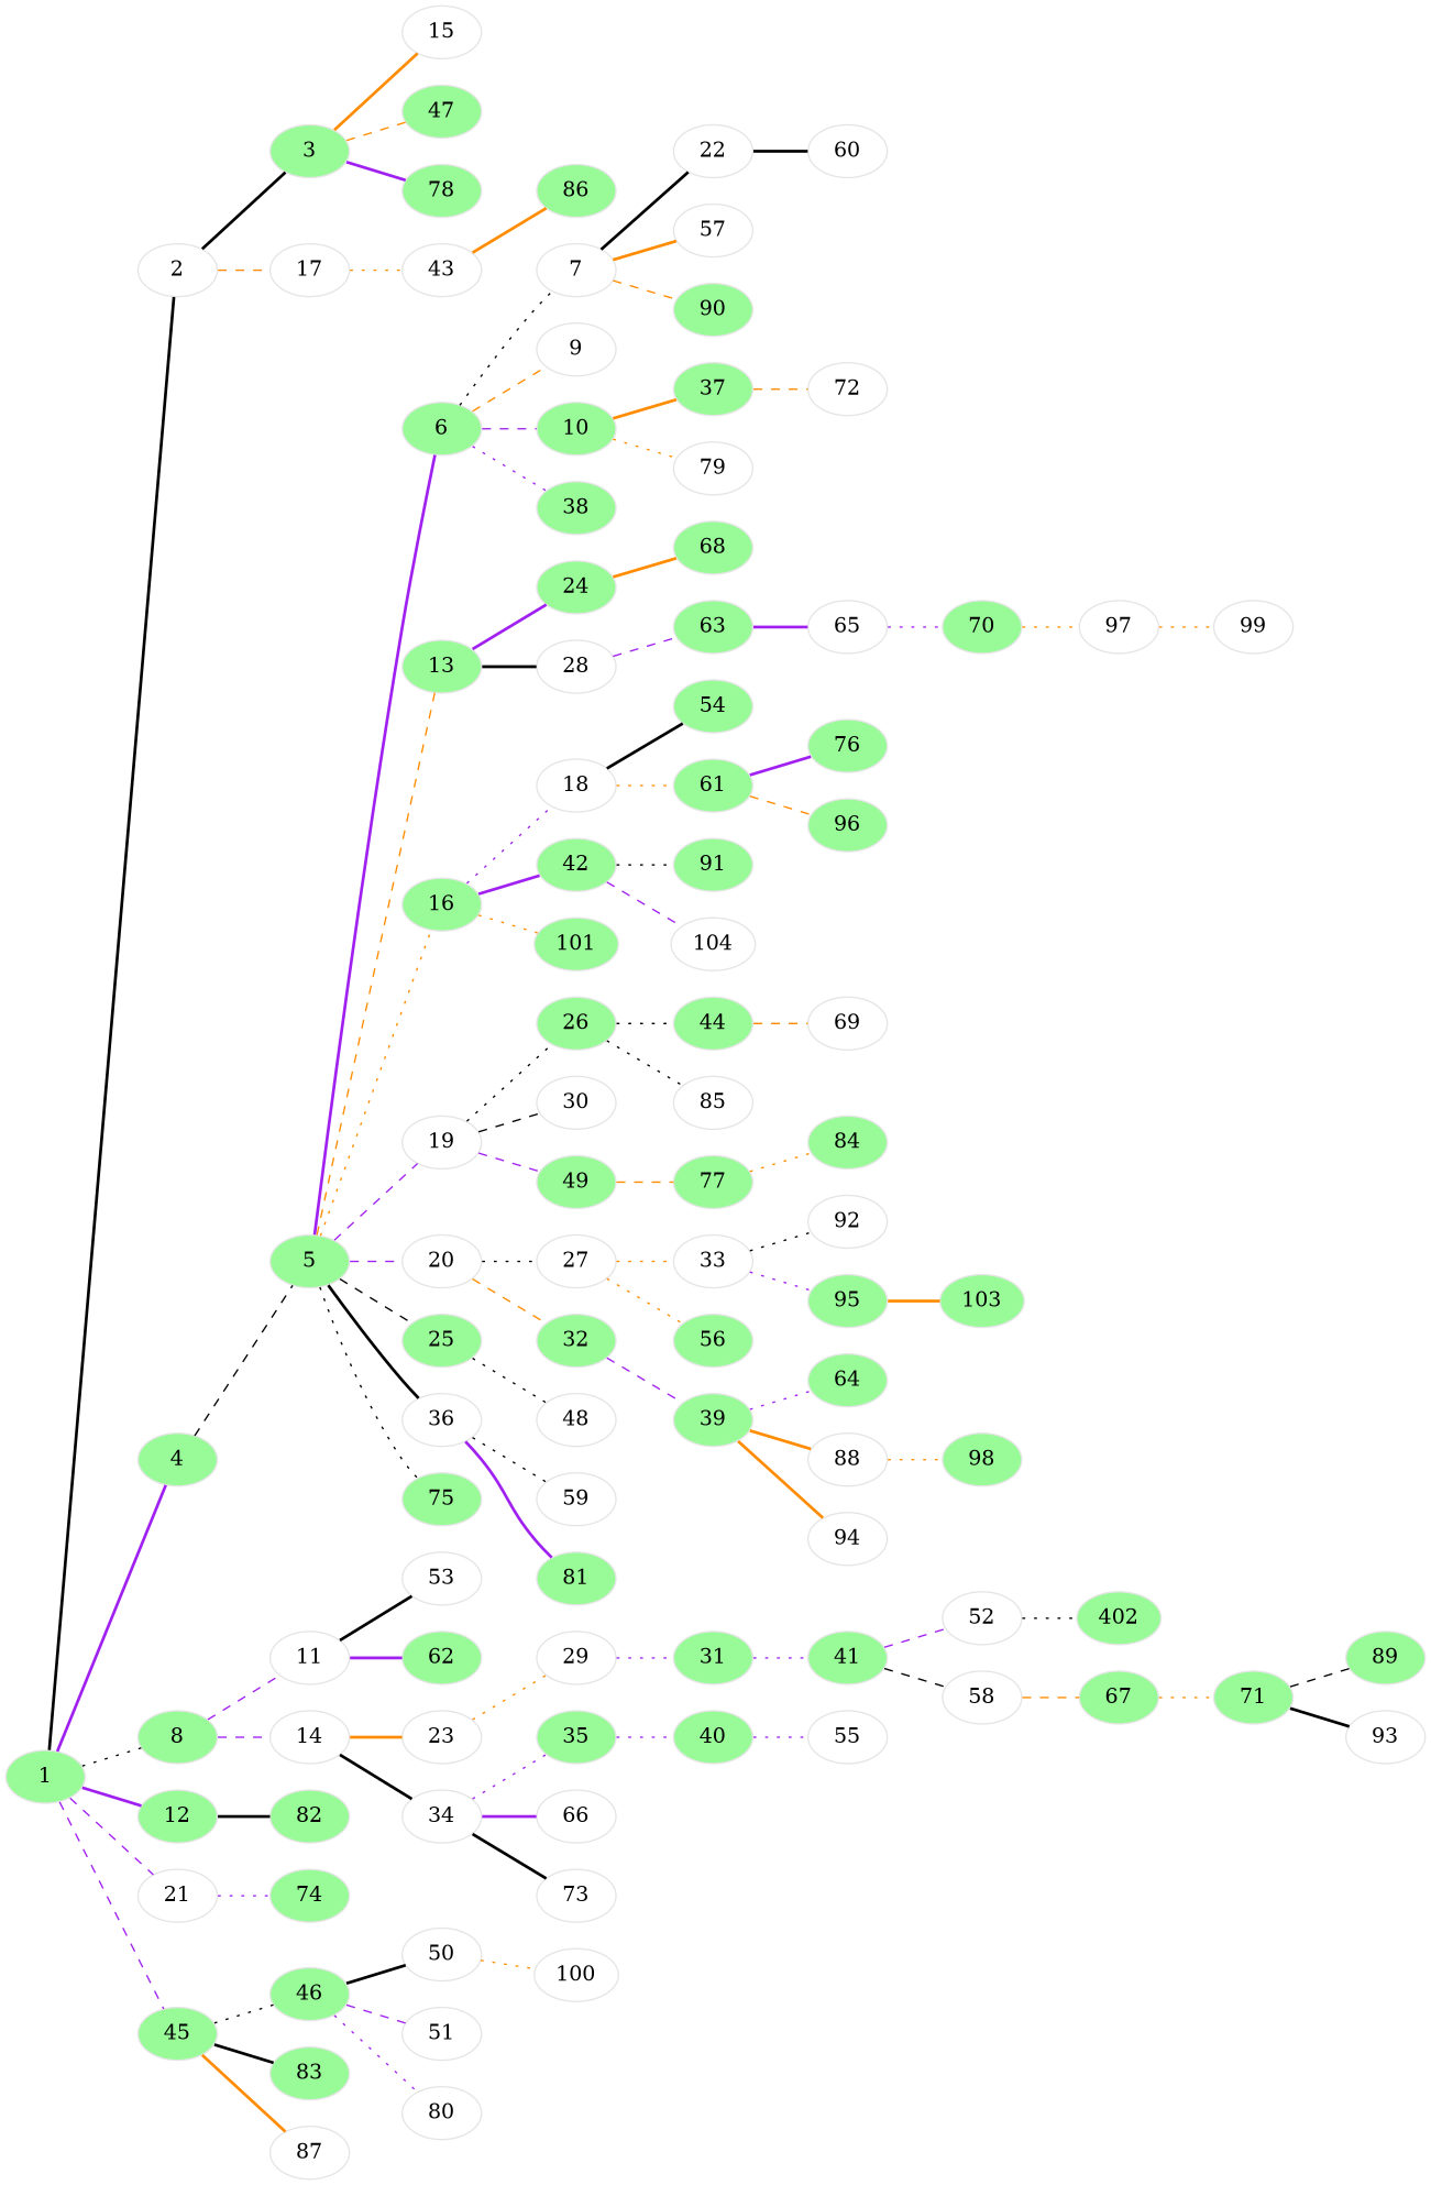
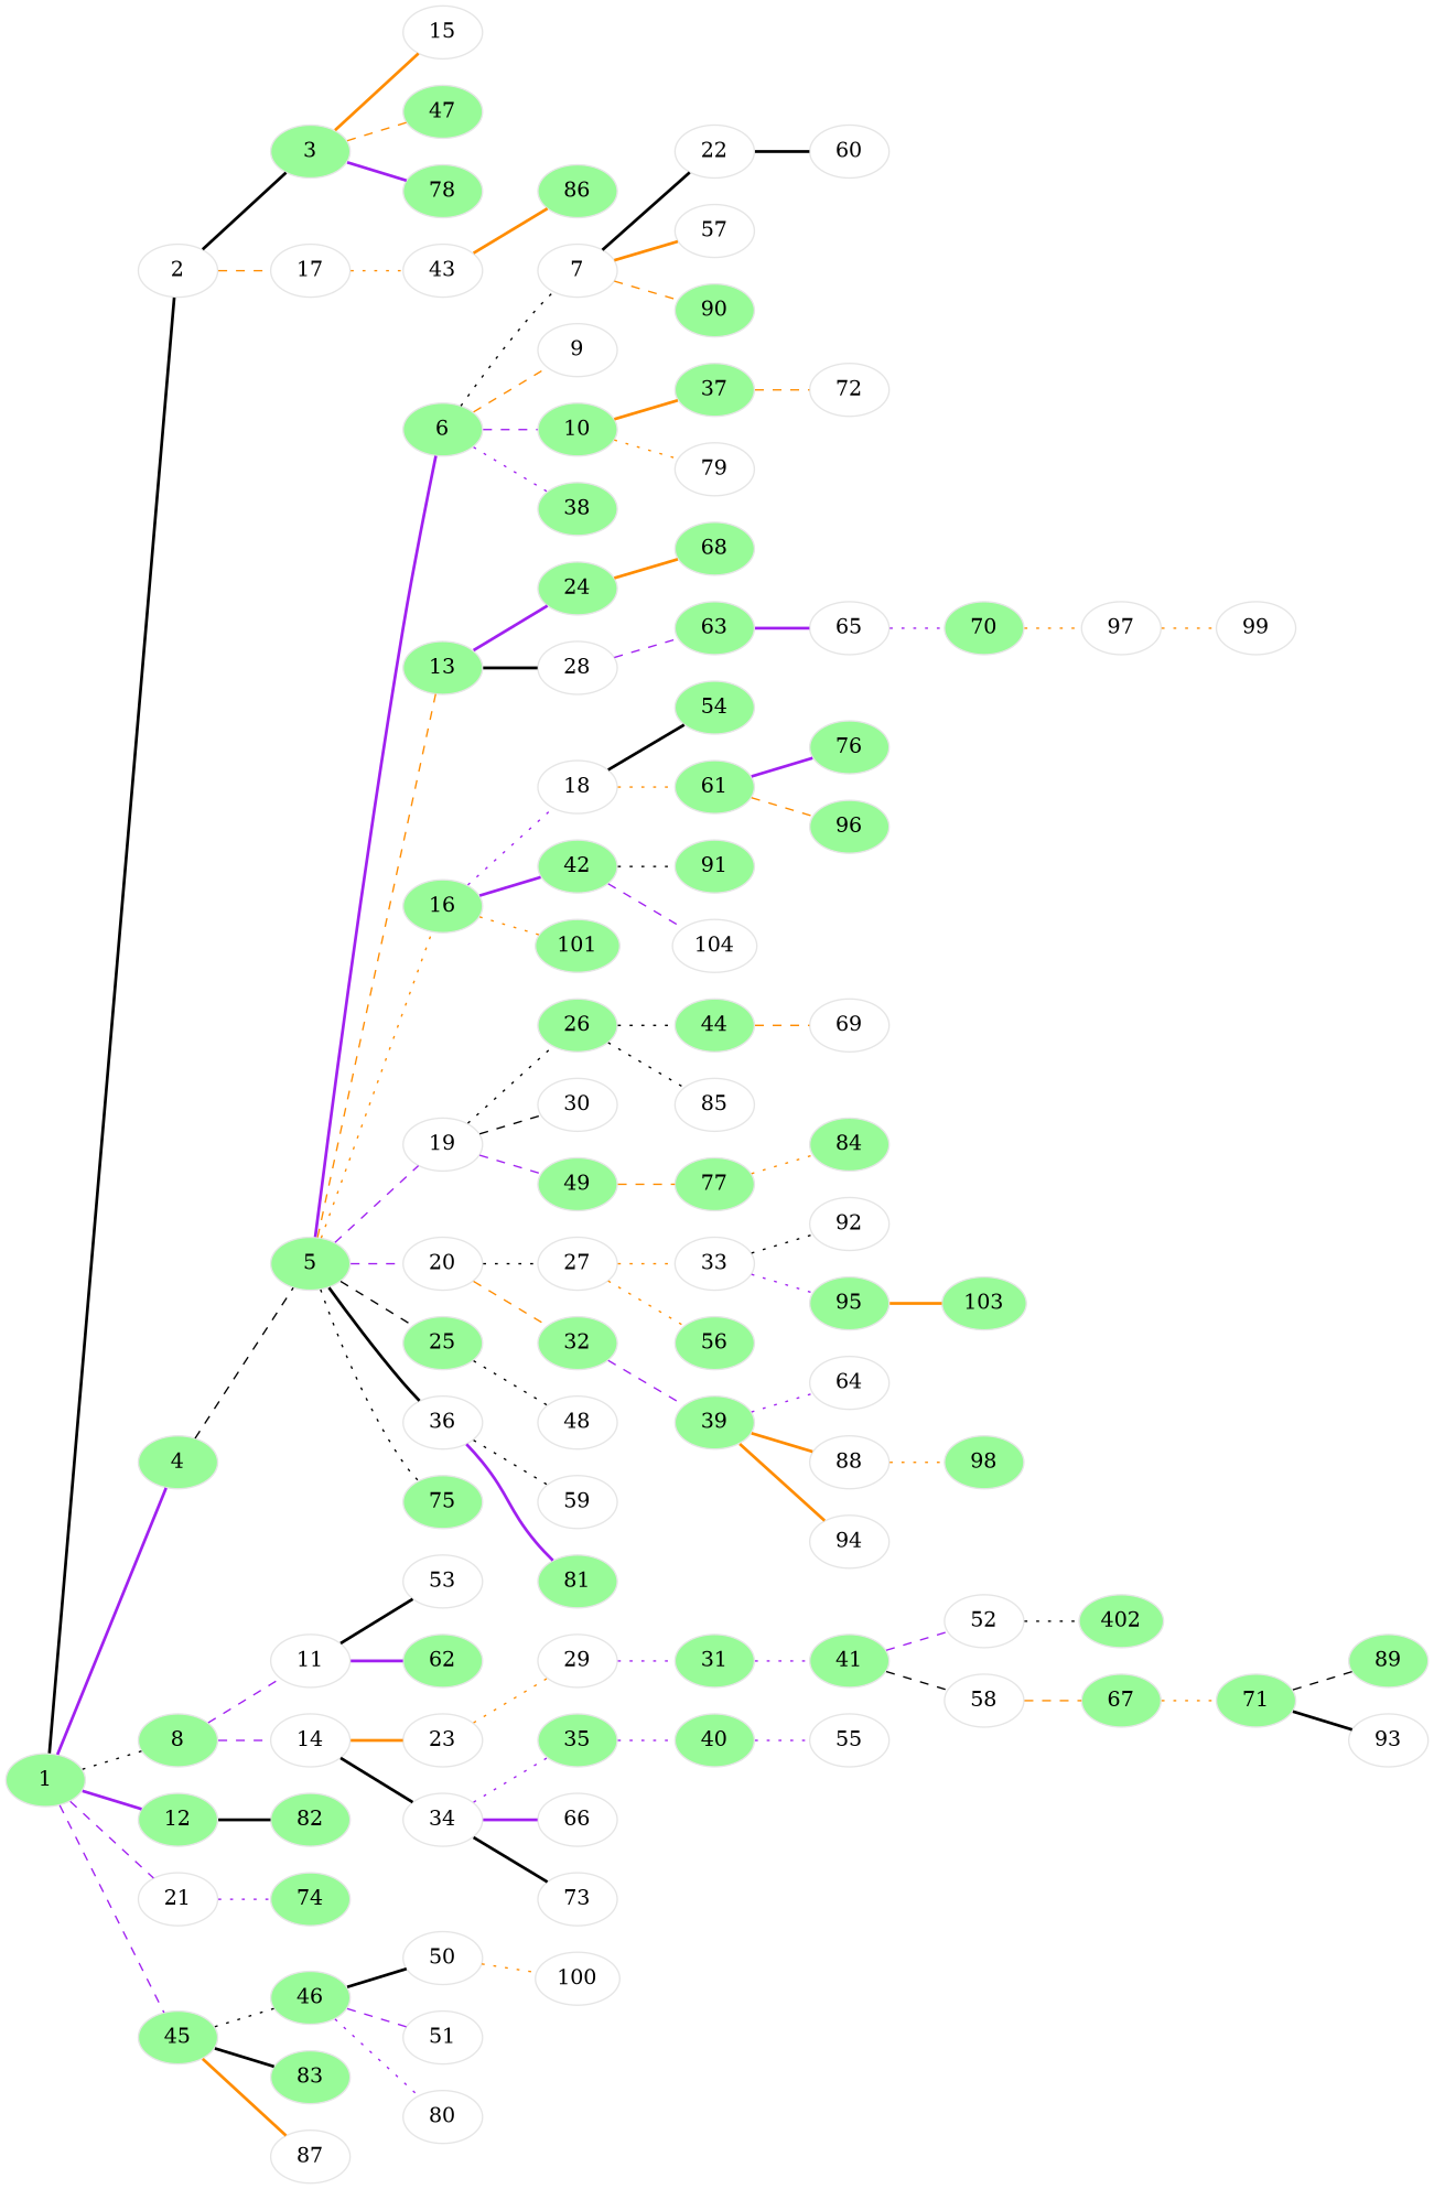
  graph {
    rankdir=LR
    node [color=gray90 fillcolor=palegreen style=filled]
    edge [color=purple style=dotted weight=1.0]
    2 [fillcolor=white]
    1
    4
    8
    12
    21 [fillcolor=white]
    45
    3
    17 [fillcolor=white]
    5
    11 [fillcolor=white]
    14 [fillcolor=white]
    82
    74
    46
    83
    87 [fillcolor=white]
    15 [fillcolor=white]
    47
    78
    43 [fillcolor=white]
    6
    13
    16
    19 [fillcolor=white]
    20 [fillcolor=white]
    25
    36 [fillcolor=white]
    75
    7 [fillcolor=white]
    9 [fillcolor=white]
    10
    38
    24
    28 [fillcolor=white]
    18 [fillcolor=white]
    42
    101
    26
    30 [fillcolor=white]
    49
    27 [fillcolor=white]
    32
    48 [fillcolor=white]
    59 [fillcolor=white]
    81
    22 [fillcolor=white]
    57 [fillcolor=white]
    90
    37
    79 [fillcolor=white]
    60 [fillcolor=white]
    53 [fillcolor=white]
    62
    23 [fillcolor=white]
    34 [fillcolor=white]
    72 [fillcolor=white]
    68
    63
    29 [fillcolor=white]
    35
    66 [fillcolor=white]
    73 [fillcolor=white]
    54
    61
    91
    104 [fillcolor=white]
    86
    76
    96
    44
    85 [fillcolor=white]
    77
    33 [fillcolor=white]
    56
    39
    31
    69 [fillcolor=white]
    92 [fillcolor=white]
    95
    65 [fillcolor=white]
    41
    52 [fillcolor=white]
    58 [fillcolor=white]
-   64
+   64 [fillcolor=white]
    88 [fillcolor=white]
    94 [fillcolor=white]
    103
    40
    55 [fillcolor=white]
    98
    n92 [label=402]
    67
    50 [fillcolor=white]
    51 [fillcolor=white]
    80 [fillcolor=white]
    100 [fillcolor=white]
    84
    71
    70
    97 [fillcolor=white]
    89
    93 [fillcolor=white]
    99 [fillcolor=white]
    2 -- 3 [color=black style=bold]
    2 -- 17 [color=darkorange style=dashed]
    1 -- 2 [color=black style=bold]
    1 -- 4 [style=bold]
    1 -- 8 [color=black]
    1 -- 12 [style=bold]
    1 -- 21 [style=dashed]
    1 -- 45 [style=dashed]
    4 -- 5 [color=black style=dashed]
    8 -- 11 [style=dashed]
    8 -- 14 [style=dashed]
    12 -- 82 [color=black style=bold]
    21 -- 74
    45 -- 46 [color=black]
    45 -- 83 [color=black style=bold]
    45 -- 87 [color=darkorange style=bold]
    3 -- 15 [color=darkorange style=bold]
    3 -- 47 [color=darkorange style=dashed]
    3 -- 78 [style=bold]
    17 -- 43 [color=darkorange]
    5 -- 6 [style=bold]
    5 -- 13 [color=darkorange style=dashed]
    5 -- 16 [color=darkorange]
    5 -- 19 [style=dashed]
    5 -- 20 [style=dashed]
    5 -- 25 [color=black style=dashed]
    5 -- 36 [color=black style=bold]
    5 -- 75 [color=black]
    11 -- 53 [color=black style=bold]
    11 -- 62 [style=bold]
    14 -- 23 [color=darkorange style=bold]
    14 -- 34 [color=black style=bold]
    46 -- 50 [color=black style=bold]
    46 -- 51 [style=dashed]
    46 -- 80
    43 -- 86 [color=darkorange style=bold]
    6 -- 7 [color=black]
    6 -- 9 [color=darkorange style=dashed]
    6 -- 10 [style=dashed]
    6 -- 38
    13 -- 24 [style=bold]
    13 -- 28 [color=black style=bold]
    16 -- 18
    16 -- 42 [style=bold]
    16 -- 101 [color=darkorange]
    19 -- 26 [color=black]
    19 -- 30 [color=black style=dashed]
    19 -- 49 [style=dashed]
    20 -- 27 [color=black]
    20 -- 32 [color=darkorange style=dashed]
    25 -- 48 [color=black]
    36 -- 59 [color=black]
    36 -- 81 [style=bold]
    7 -- 22 [color=black style=bold]
    7 -- 57 [color=darkorange style=bold]
    7 -- 90 [color=darkorange style=dashed]
    10 -- 37 [color=darkorange style=bold]
    10 -- 79 [color=darkorange]
    24 -- 68 [color=darkorange style=bold]
    28 -- 63 [style=dashed]
    18 -- 54 [color=black style=bold]
    18 -- 61 [color=darkorange]
    42 -- 91 [color=black]
    42 -- 104 [style=dashed]
    26 -- 44 [color=black]
    26 -- 85 [color=black]
    49 -- 77 [color=darkorange style=dashed]
    27 -- 33 [color=darkorange]
    27 -- 56 [color=darkorange]
    32 -- 39 [style=dashed]
    22 -- 60 [color=black style=bold]
    37 -- 72 [color=darkorange style=dashed]
    23 -- 29 [color=darkorange]
    34 -- 35
    34 -- 66 [style=bold]
    34 -- 73 [color=black style=bold]
    63 -- 65 [style=bold]
    29 -- 31
    35 -- 40
    61 -- 76 [style=bold]
    61 -- 96 [color=darkorange style=dashed]
    44 -- 69 [color=darkorange style=dashed]
    77 -- 84 [color=darkorange]
    33 -- 92 [color=black]
    33 -- 95
    39 -- 64
    39 -- 88 [color=darkorange style=bold]
    39 -- 94 [color=darkorange style=bold]
    31 -- 41
    95 -- 103 [color=darkorange style=bold]
    65 -- 70
    41 -- 52 [style=dashed]
    41 -- 58 [color=black style=dashed]
    52 -- n92 [color=black]
    58 -- 67 [color=darkorange style=dashed]
    88 -- 98 [color=darkorange]
    40 -- 55
    67 -- 71 [color=darkorange]
    50 -- 100 [color=darkorange]
    71 -- 89 [color=black style=dashed]
    71 -- 93 [color=black style=bold]
    70 -- 97 [color=darkorange]
    97 -- 99 [color=darkorange]
  }
